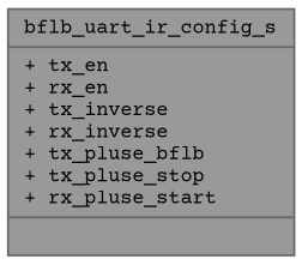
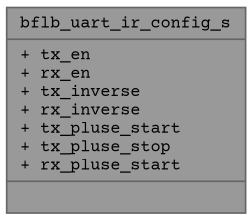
  digraph {
    fontname="Courier Prime"
-   n1 [color=gray40 fillcolor=grey60 fontcolor=black fontname="Courier Prime" fontsize=10 height=0.2 label="{bflb_uart_ir_config_s\n|+ tx_en\l+ rx_en\l+ tx_inverse\l+ rx_inverse\l+ tx_pluse_bflb\l+ tx_pluse_stop\l+ rx_pluse_start\l|}" shape=record style=filled width=0.4]
+   n1 [color=gray40 fillcolor=grey60 fontcolor=black fontname="Courier Prime" fontsize=10 height=0.2 label="{bflb_uart_ir_config_s\n|+ tx_en\l+ rx_en\l+ tx_inverse\l+ rx_inverse\l+ tx_pluse_start\l+ tx_pluse_stop\l+ rx_pluse_start\l|}" shape=record style=filled width=0.4]
  }
